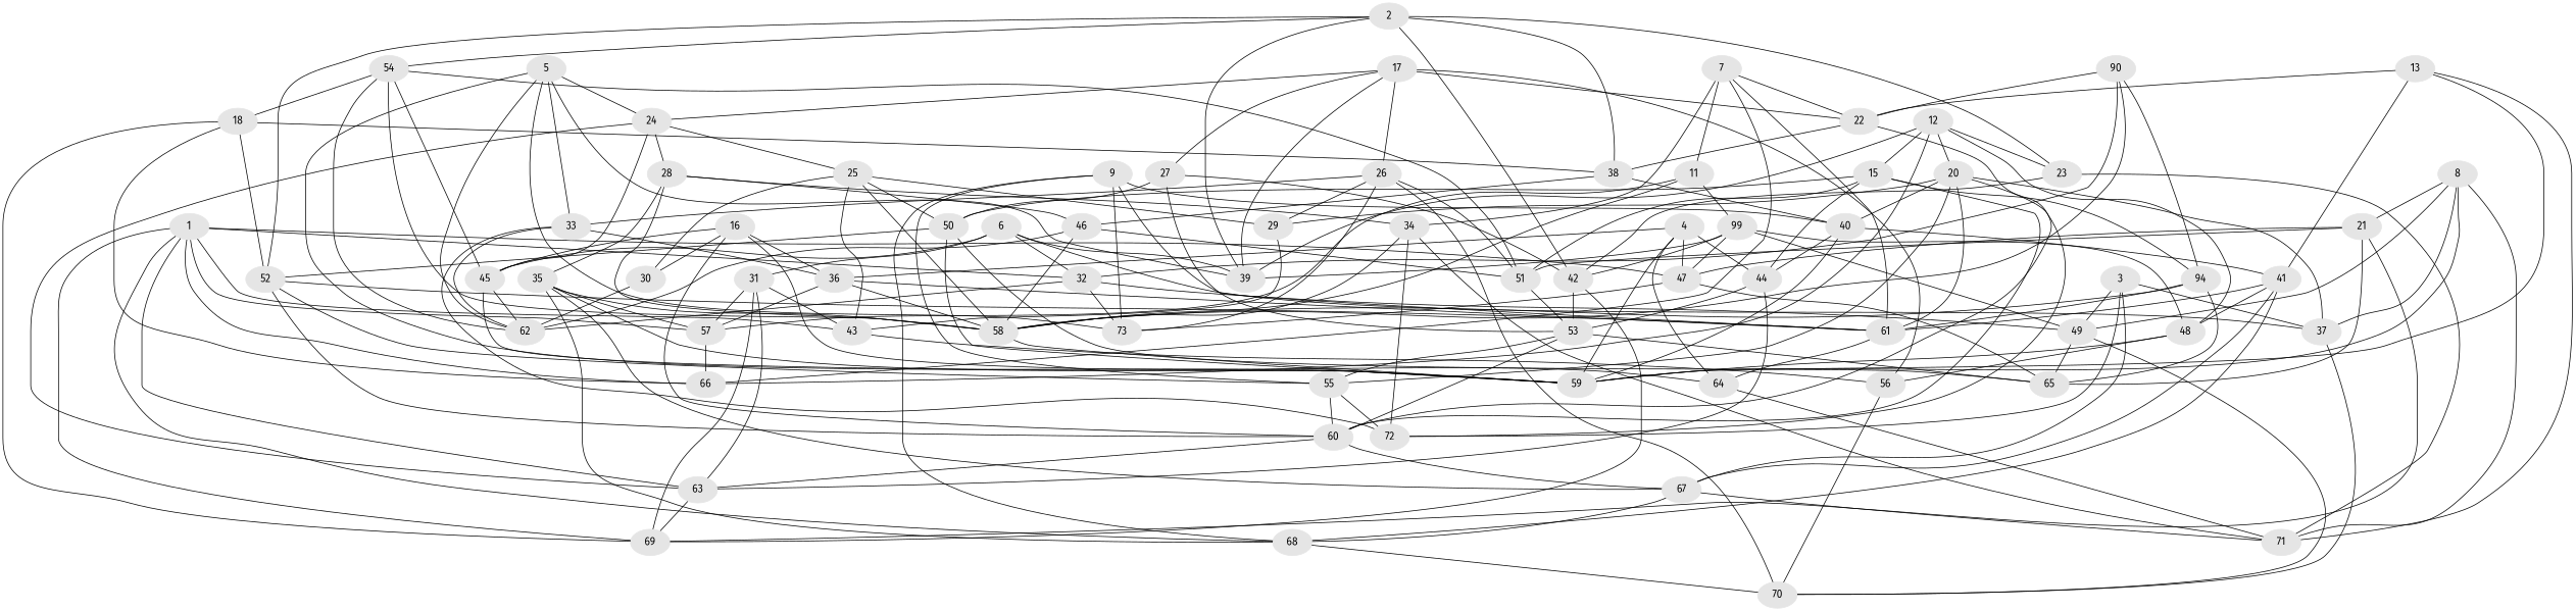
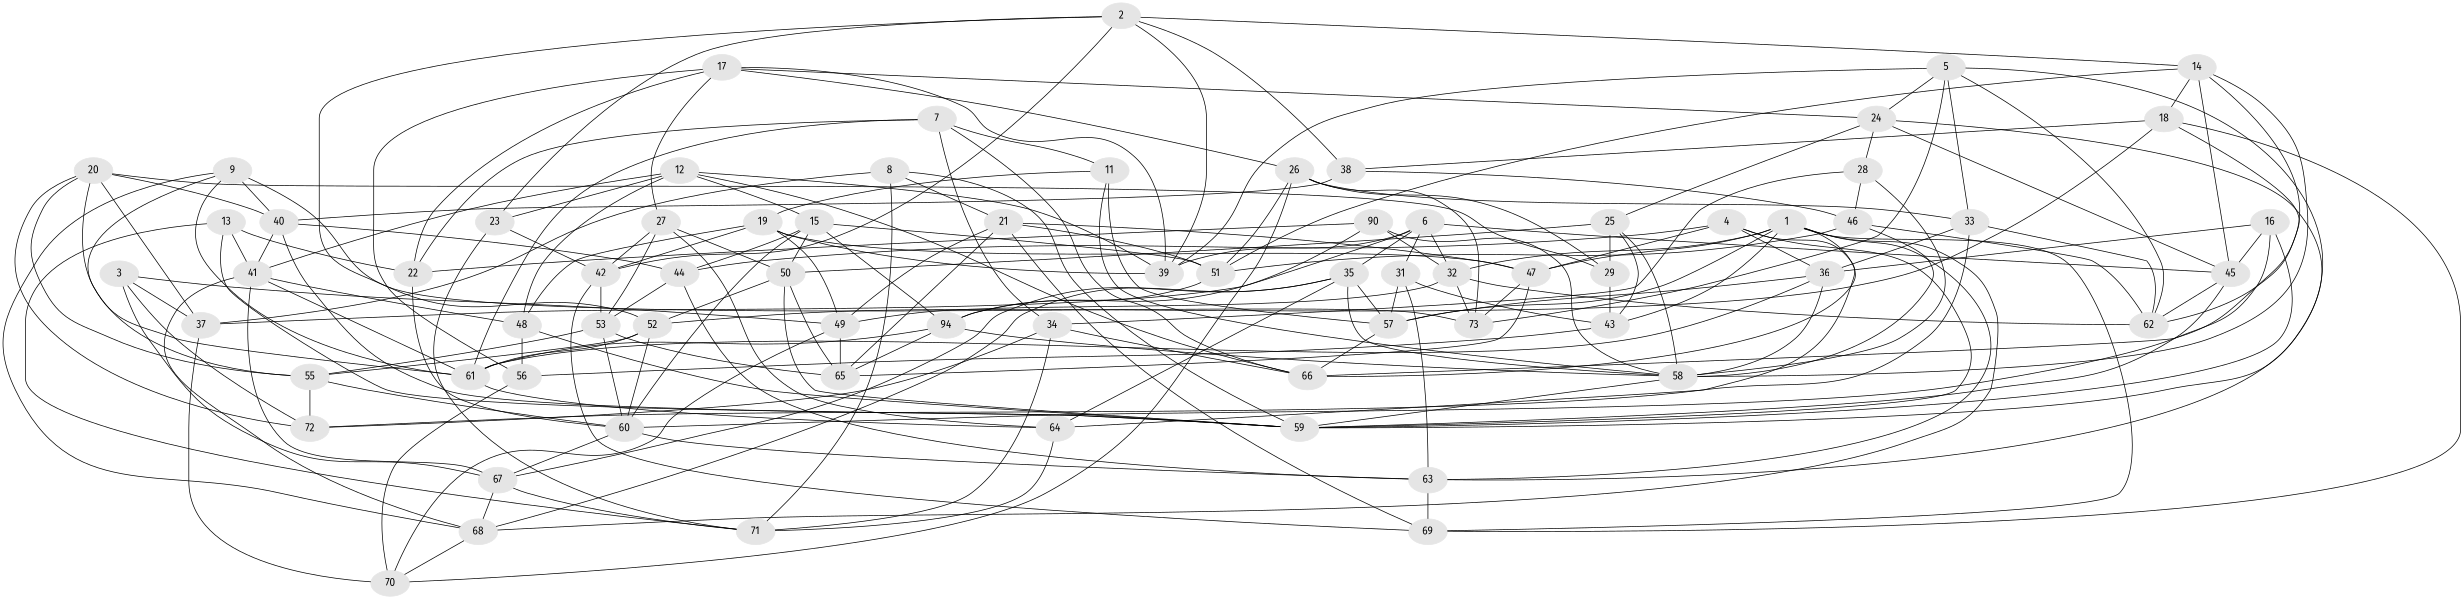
  graph {
    fontname="Fira Sans"
    node [color=gray90 fontname="Fira Sans" style=filled]
    edge [fontname="Fira Sans" weight=1.0]
    1
    32
    43
    47
    57
    63
    66
    68
    69
    49
    62
    73
    56
    65
    70
    2
-   14 [label=54]
+   14
    23
    38
    39
    42
    52
    45
    58
    18
    51
    71
    40
    46
    53
    61
    55
    60
    3
    37
    67
    72
    4
    36
    44
    59
    64
    5
    24
    33
    25
    28
    6
    31
    35
    7
    11
    22
    34
-   19 [label=99]
+   19
    8
    21
    9
    41
    n60 [label=90]
    n61 [label=94]
    48
    12
    15
    50
    13
    16
-   30
    17
    26
    27
    29
    20
    1 -- 32
    1 -- 43
    1 -- 47
    1 -- 57
    1 -- 63
    1 -- 66
    1 -- 68
    1 -- 69
    32 -- 49
    32 -- 62
    32 -- 73
    43 -- 56
    47 -- 73
    47 -- 65
    57 -- 66
    63 -- 69
    68 -- 70
    49 -- 65
    49 -- 70
    56 -- 70 [weight=2.0]
    2 -- 14
    2 -- 23
    2 -- 38
    2 -- 39
    2 -- 42
    2 -- 52
    14 -- 62
    14 -- 45
    14 -- 58
    14 -- 18
    14 -- 51
    23 -- 42
    23 -- 71
    38 -- 40
    38 -- 46 [weight=2.0]
    42 -- 69
    42 -- 53
    52 -- 61
    52 -- 55
    52 -- 60
    45 -- 62
    45 -- 59
    58 -- 59
    18 -- 66
    18 -- 69
    18 -- 38
    18 -- 52
-   51 -- 53
+   51 -- n61
    40 -- 44
    40 -- 59
    40 -- 41
    46 -- 62
    46 -- 58
    46 -- 51
    53 -- 65
    53 -- 55
    53 -- 60
    61 -- 64
    55 -- 60
    55 -- 72
    60 -- 63
    60 -- 67
    3 -- 49
    3 -- 37
    3 -- 67
    3 -- 72
    37 -- 70
    67 -- 68
    67 -- 71
    4 -- 47
    4 -- 36
    4 -- 44 [weight=2.0]
    4 -- 59
    4 -- 64
    36 -- 57
    36 -- 58
    36 -- 61
    44 -- 63
    44 -- 53
    64 -- 71
    5 -- 62
    5 -- 73
    5 -- 39
    5 -- 59
    5 -- 24
    5 -- 33
    24 -- 63
    24 -- 45
    24 -- 25
    24 -- 28
    33 -- 62
    33 -- 72 [weight=2.0]
    33 -- 36
    25 -- 43
    25 -- 58
    25 -- 50
-   25 -- 30
    25 -- 29
    28 -- 58
    28 -- 46
    28 -- 34
    6 -- 32
    6 -- 39
    6 -- 45
    6 -- 37
    6 -- 31
-   28 -- 35
+   6 -- 35
    31 -- 43 [weight=2.0]
    31 -- 57
    31 -- 63
-   31 -- 69
    35 -- 57
    35 -- 68
    35 -- 58
    35 -- 67
    35 -- 64
    7 -- 66
    7 -- 61
    7 -- 11
    7 -- 22
    7 -- 34 [weight=2.0]
    11 -- 57
    11 -- 58
    11 -- 19
-   22 -- 38
    22 -- 60
-   34 -- 58
+   34 -- 66
    34 -- 71
    34 -- 72
    19 -- 47
    19 -- 49
    19 -- 39
    19 -- 42
    19 -- 48
    8 -- 71
    8 -- 37
    8 -- 59
    8 -- 21
    21 -- 47
    21 -- 69
-   8 -- 49
+   21 -- 49
    21 -- 65
    21 -- 51
    9 -- 68
    9 -- 73 [weight=2.0]
    9 -- 40
    9 -- 61
    9 -- 55
    41 -- 68
    41 -- 61
    41 -- 67
    41 -- 48
    n60 -- 32
    n60 -- 58
    n60 -- 22
    n60 -- n61
    n61 -- 65
    n61 -- 58
    n61 -- 61
    48 -- 56 [weight=2.0]
    48 -- 59
    12 -- 66
    12 -- 23
    12 -- 39
-   12 -- 20
+   12 -- 41
    12 -- 48
    12 -- 15
    15 -- 51
    15 -- 60
    15 -- 44
    15 -- n61
    15 -- 50
    50 -- 65
    50 -- 52
    50 -- 59
    13 -- 71
    13 -- 59
    13 -- 22
    13 -- 41
    16 -- 45
    16 -- 60
    16 -- 36
    16 -- 59
-   16 -- 30 [weight=2.0]
-   30 -- 62
    17 -- 56
    17 -- 39
    17 -- 24
    17 -- 22
    17 -- 26
    17 -- 27
    26 -- 73
    26 -- 70
    26 -- 51
    26 -- 33
    26 -- 29
    27 -- 42
    27 -- 53
+   27 -- 64 [weight=2.0]
    27 -- 50
    29 -- 43
    20 -- 40
    20 -- 61
    20 -- 55
    20 -- 37
    20 -- 72
    20 -- 29
  }
